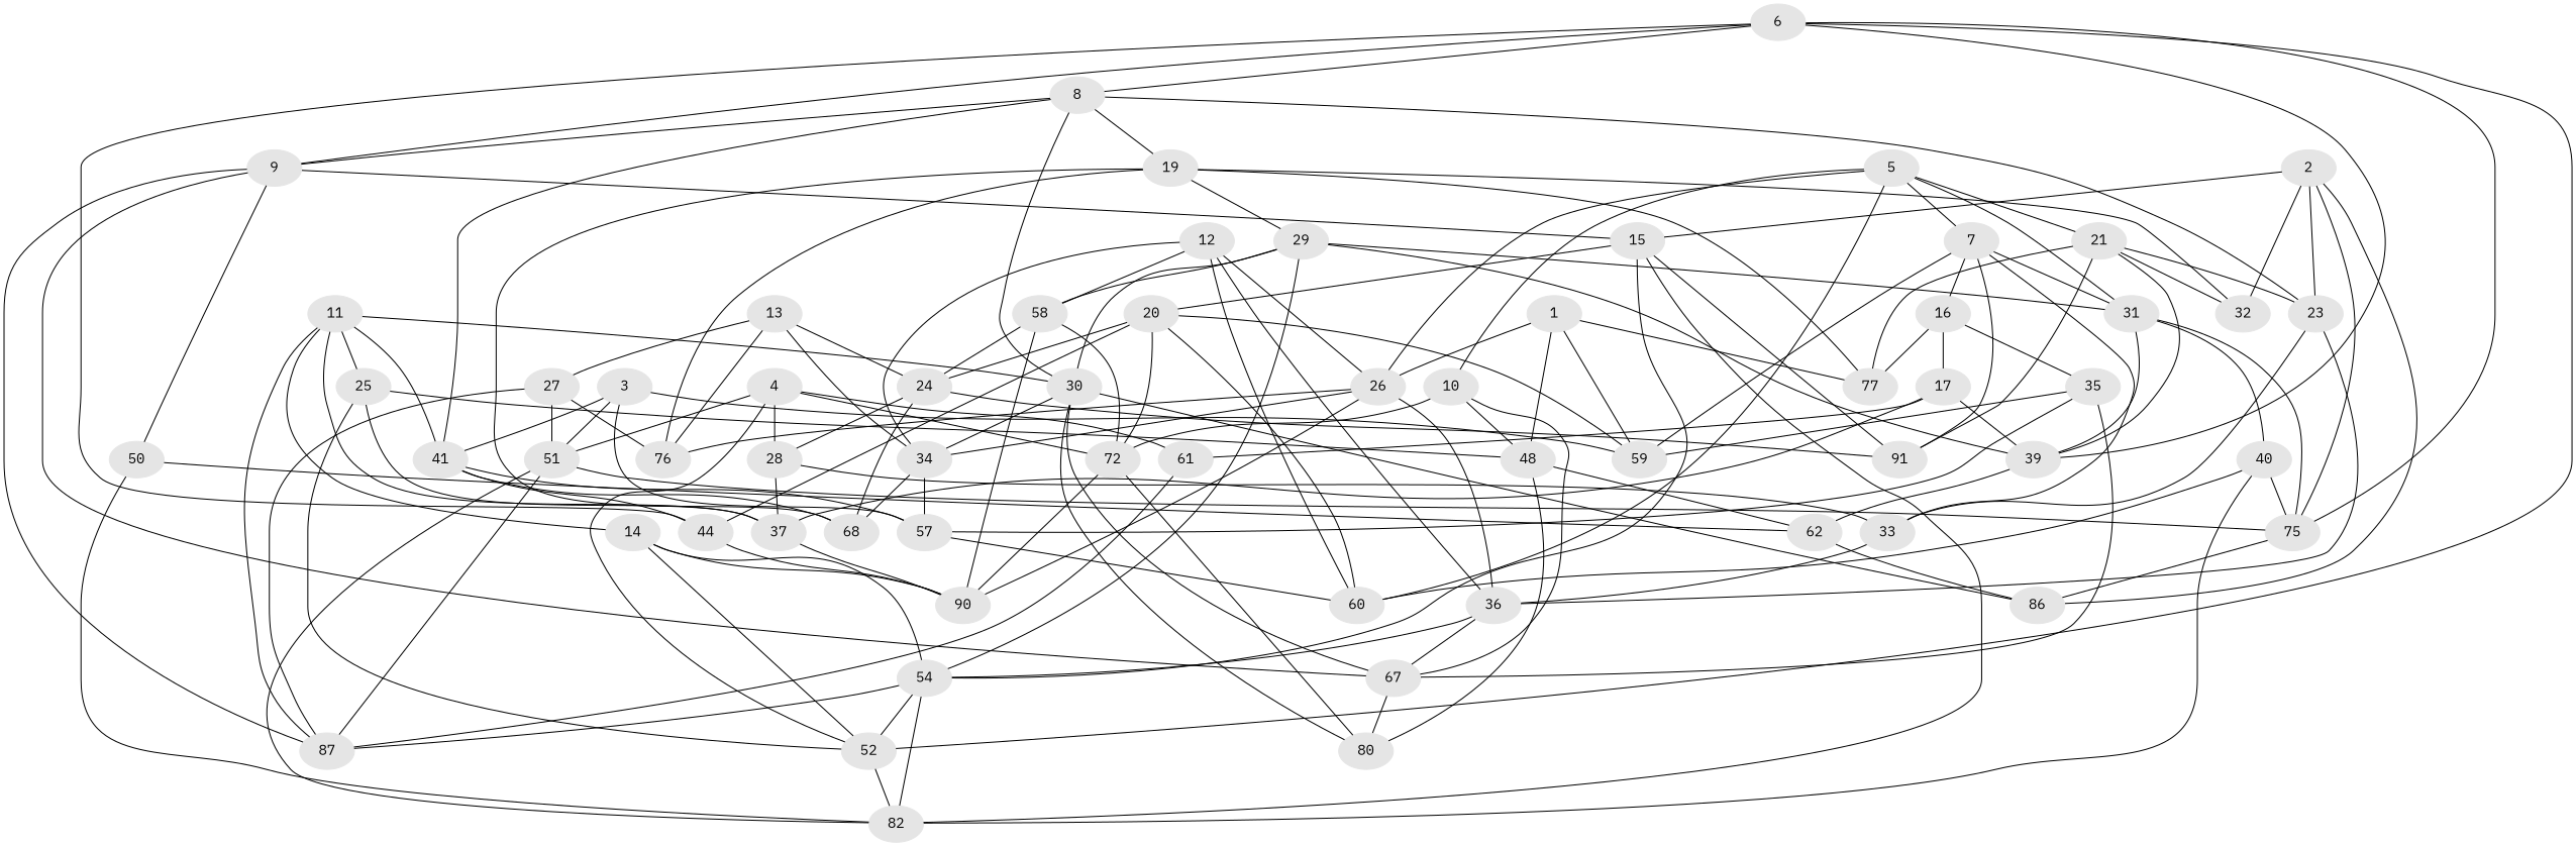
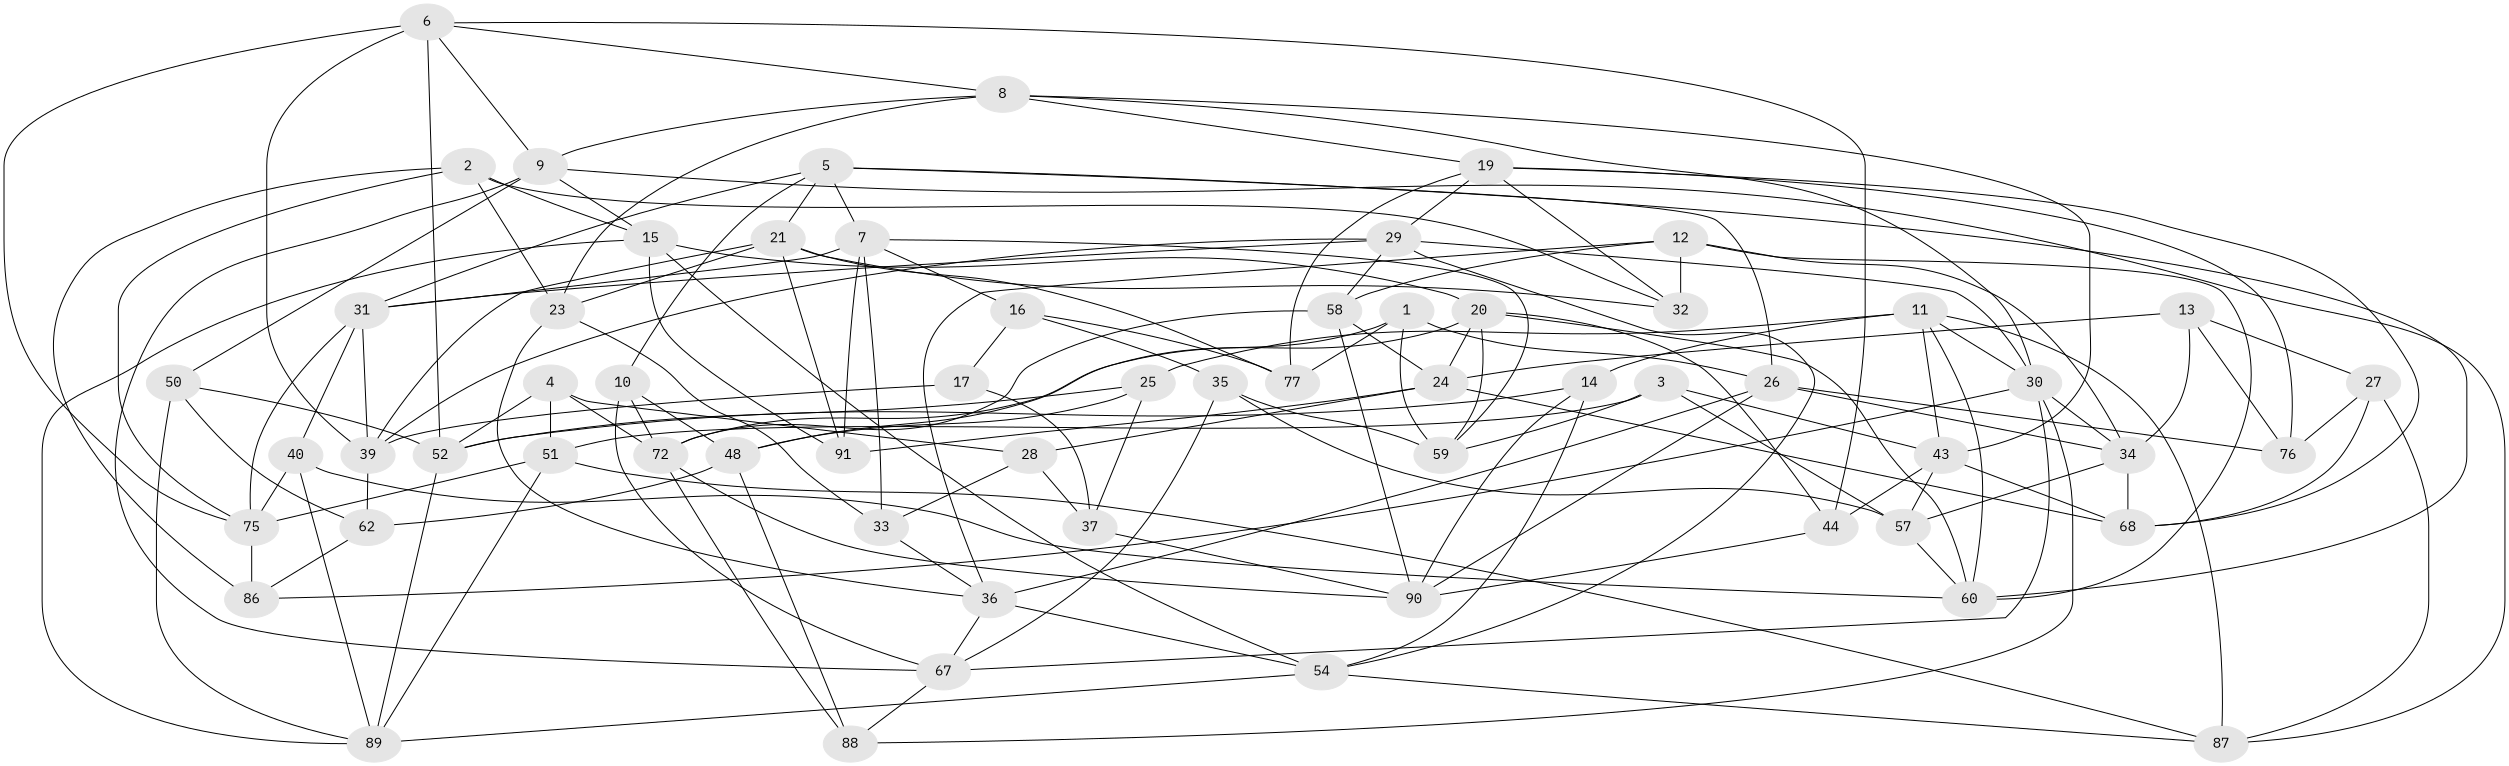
  graph {
    fontname="IBM Plex Mono"
    node [color=gray90 fontname="IBM Plex Mono" style=filled]
    edge [fontname="IBM Plex Mono"]
    1 [super="+22"]
    26 [super="+66"]
    48 [super="+84"]
    59 [super="+93"]
    77
    34 [super="+71"]
    36 [super="+42"]
    76
    90 [super="+96"]
-   88 [label=80]
+   88
    62
    2 [super="+92"]
    15 [super="+81"]
    23 [super="+46"]
    32
    n16 [label=75 super="+74"]
    86
    91
    54 [super="+63"]
    20 [super="+69"]
-   89 [super="+94" label=82]
+   89 [super="+94"]
    33
-   41 [super="+79"]
+   41 [super="+79" label=43]
    57 [super="+78"]
    44
    68
    3
    51 [super="+98"]
    87 [super="+99"]
    60 [super="+75"]
    4 [super="+95"]
    28 [super="+43"]
    52 [super="+64"]
-   61
    72 [super="+100"]
    37
    5 [super="+38"]
    7 [super="+83"]
    10
    21 [super="+55"]
    31 [super="+56"]
    16
    67 [super="+85"]
    39 [super="+82"]
    40
    6 [super="+80"]
    8 [super="+97"]
    9 [super="+18"]
    19 [super="+73"]
    30 [super="+53"]
    50
    17
    35
    29 [super="+45"]
    11 [super="+49"]
    14
    25
    12 [super="+65"]
    58
    24 [super="+47"]
    13
    27
    1 -- 26
    1 -- 48 [weight=2]
    1 -- 59 [weight=2]
    1 -- 77
    26 -- 34
    26 -- 36
    26 -- 76
    26 -- 90
    48 -- 88
    48 -- 62
    34 -- 57
    34 -- 68
    36 -- 54
    36 -- 67
    62 -- 86
    2 -- 15
    2 -- 23 [weight=2]
    2 -- 32
    2 -- n16
    2 -- 86
    15 -- 91
    15 -- 54
    15 -- 20
    15 -- 89
    23 -- 36
    23 -- 33
    n16 -- 86
    54 -- 89
    54 -- 87
    20 -- 59
    20 -- 44
    20 -- 60
    20 -- 72
    20 -- 24
    33 -- 36
    41 -- 57
    41 -- 44
    41 -- 68
    57 -- 60
    44 -- 90
    3 -- 59
    3 -- 41
    3 -- 57
    3 -- 51
    51 -- n16
    51 -- 89
    51 -- 87
    4 -- 51
    4 -- 28 [weight=2]
    4 -- 52
-   4 -- 61
    4 -- 72
    28 -- 33
    28 -- 37
    52 -- 89
-   61 -- 87
    72 -- 90
    72 -- 88
    37 -- 90
    5 -- 26
    5 -- 60
    5 -- 7
    5 -- 10
    5 -- 21
    5 -- 31
    7 -- 59
    7 -- 91
    7 -- 33
    7 -- 31
    7 -- 16
    10 -- 48
    10 -- 72
    10 -- 67
    21 -- 77
    21 -- 23
    21 -- 32
    21 -- 91
    21 -- 39
    31 -- n16
    31 -- 39
    31 -- 40
    16 -- 77
    16 -- 17
    16 -- 35
    67 -- 88
    39 -- 62
    40 -- n16
    40 -- 89
    40 -- 60
    6 -- n16
    6 -- 44
    6 -- 52
    6 -- 39
    6 -- 8
    6 -- 9
    8 -- 23
    8 -- 41
    8 -- 9
    8 -- 19
    8 -- 30
    9 -- 15
    9 -- 87
    9 -- 67
    9 -- 50
    19 -- 77
    19 -- 76
    19 -- 32
    19 -- 68
    19 -- 29
    30 -- 34
    30 -- 88
    30 -- 86
    30 -- 67
    50 -- 62
    50 -- 89
-   54 -- 52
-   17 -- 61
+   50 -- 52
    17 -- 37
    17 -- 39
    35 -- 59
    35 -- 57
    35 -- 67
    29 -- 54
    29 -- 31
    29 -- 39
    29 -- 30
    29 -- 58
    11 -- 41
    11 -- 87
-   11 -- 37
+   11 -- 60
    11 -- 30
    11 -- 14
    11 -- 25
    14 -- 90
    14 -- 54
    14 -- 52
    25 -- 48
    25 -- 52
    25 -- 37
    12 -- 34
    12 -- 36
-   12 -- 26
+   12 -- 32
    12 -- 60
    12 -- 58
    58 -- 90
    58 -- 72
    58 -- 24
    24 -- 91
    24 -- 68
    24 -- 28
    13 -- 34
    13 -- 76
    13 -- 24
    13 -- 27
    27 -- 76
-   27 -- 51
+   27 -- 68
    27 -- 87
  }
